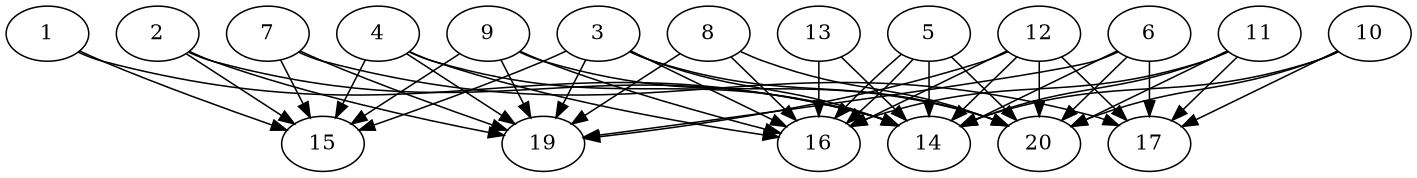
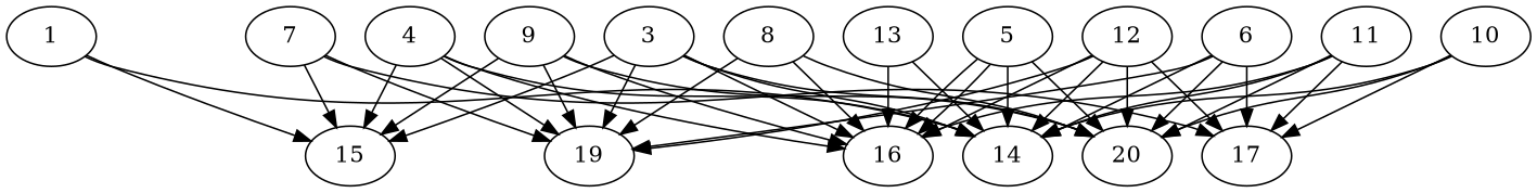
  digraph {
    node [alpha=0.17]
    1 [alpha=0.15 expect_size=29332480]
    14 [alpha=0.04 expect_size=28515328]
    15 [alpha=0.15 expect_size=46354432]
    19 [expect_size=28500992]
-   2 [alpha=0.10 expect_size=52300800]
    3 [alpha=0.11 expect_size=5470208]
    16 [alpha=0.03 expect_size=38146048]
    20 [alpha=0.18 expect_size=51149824]
    4 [alpha=0.08 expect_size=11734016]
    5 [expect_size=17347584]
    6 [alpha=0.10 expect_size=24344576]
    17 [alpha=0.16 expect_size=15313920]
    7 [expect_size=39444480]
    8 [alpha=0.09 expect_size=29897728]
    9 [alpha=0.10 expect_size=9195520]
    10 [alpha=0.19 expect_size=31803392]
    11 [expect_size=38952960]
    12 [alpha=0.15 expect_size=27103232]
    13 [alpha=0.06 expect_size=50844672]
    1 -> 14
    1 -> 15
-   2 -> 14
-   2 -> 15
-   2 -> 19
    3 -> 14
    3 -> 15
    3 -> 19
    3 -> 16
    3 -> 20
    4 -> 14
    4 -> 15
    4 -> 19
    4 -> 16
    5 -> 14
    5 -> 16
    5 -> 16
    5 -> 20
    6 -> 14
    6 -> 19
    6 -> 20
    6 -> 17
    7 -> 15
    7 -> 19
    7 -> 17
    8 -> 19
    8 -> 16
    8 -> 20
    9 -> 15
    9 -> 19
    9 -> 16
    9 -> 20
    10 -> 14
    10 -> 20
    10 -> 17
    11 -> 14
    11 -> 16
    11 -> 20
    11 -> 17
    12 -> 14
    12 -> 19
    12 -> 16
    12 -> 20
    12 -> 17
    13 -> 14
    13 -> 16
  }
